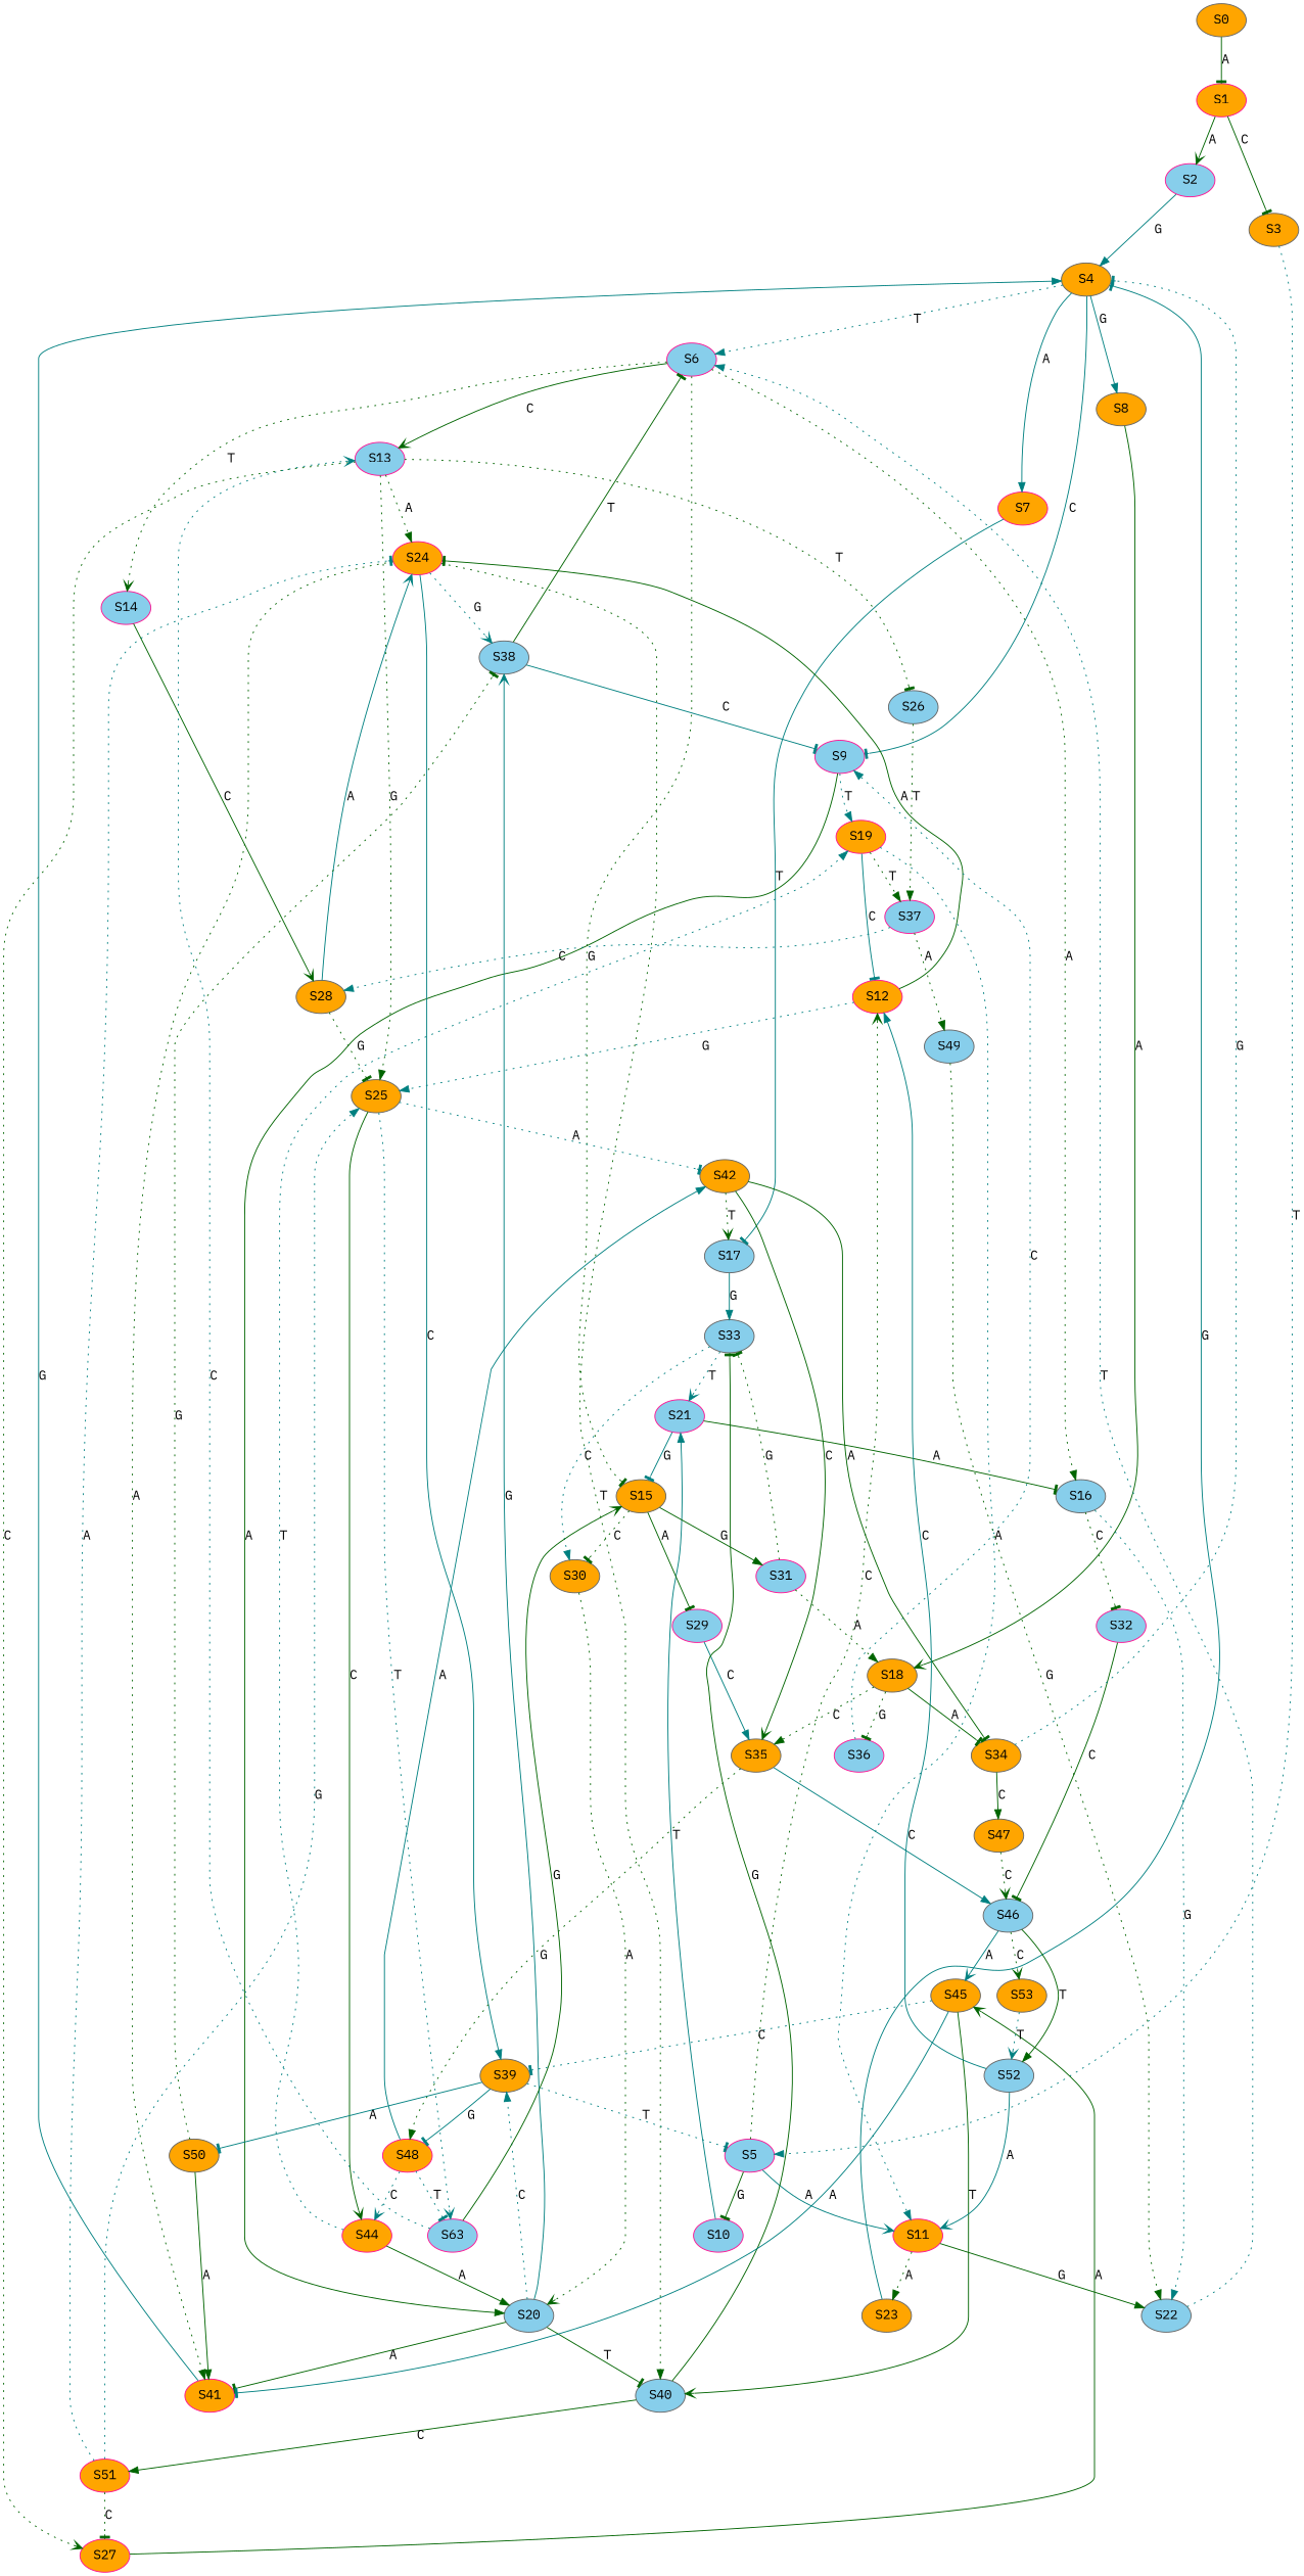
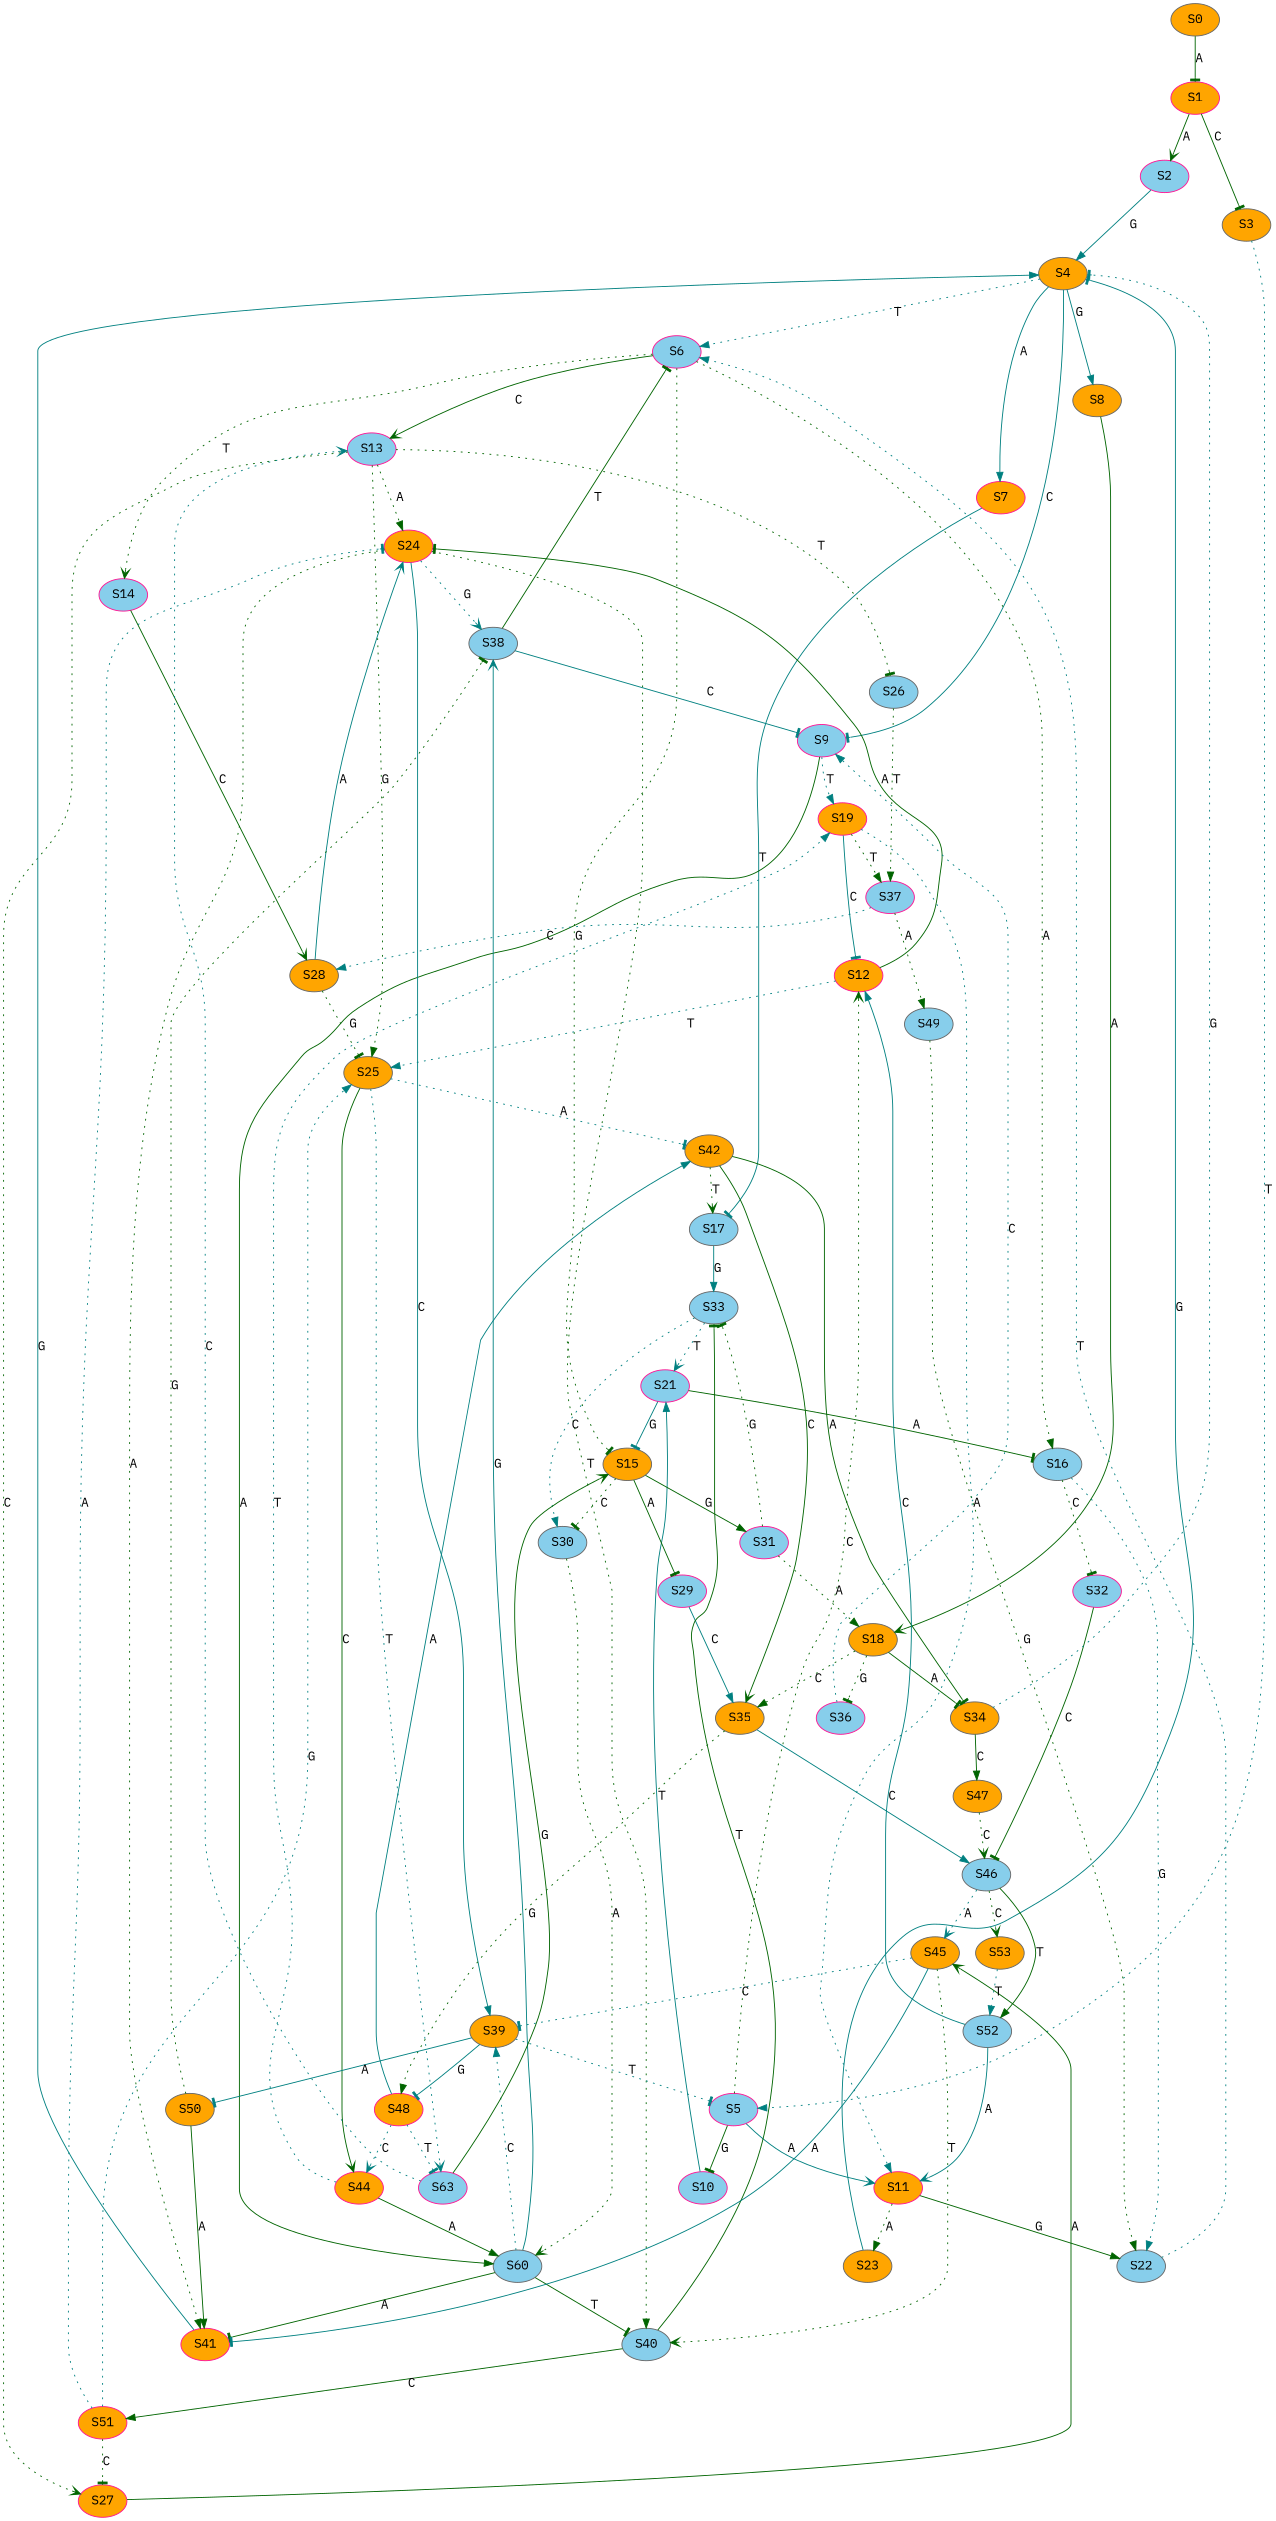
  strict digraph {
    fontname="IBM Plex Mono"
    node [color=gray40 fillcolor=orange fontname="IBM Plex Mono" style=filled]
    edge [arrowhead=normal color=darkgreen fontname="IBM Plex Mono" style=dotted]
    S1 [color=deeppink]
    S0
    S2 [color=deeppink fillcolor=skyblue]
    S3
    S4
    S5 [color=deeppink fillcolor=skyblue]
    S6 [color=deeppink fillcolor=skyblue]
    S7 [color=deeppink]
    S8
    S9 [color=deeppink fillcolor=skyblue]
    S10 [color=deeppink fillcolor=skyblue]
    S11 [color=deeppink]
    S12 [color=deeppink]
    S13 [color=deeppink fillcolor=skyblue]
    S14 [color=deeppink fillcolor=skyblue]
    S15
    S16 [fillcolor=skyblue]
    S17 [fillcolor=skyblue]
    S18
    S19 [color=deeppink]
-   S20 [fillcolor=skyblue]
+   S20 [fillcolor=skyblue label=S60]
    S21 [color=deeppink fillcolor=skyblue]
    S22 [fillcolor=skyblue]
    S23
    S24 [color=deeppink]
    S25
    S26 [fillcolor=skyblue]
    S27 [color=deeppink]
    S28
    S29 [color=deeppink fillcolor=skyblue]
-   S30
+   S30 [fillcolor=skyblue]
    S31 [color=deeppink fillcolor=skyblue]
    S32 [color=deeppink fillcolor=skyblue]
    S33 [fillcolor=skyblue]
    S34
    S35
    S36 [color=deeppink fillcolor=skyblue]
    S37 [color=deeppink fillcolor=skyblue]
    S38 [fillcolor=skyblue]
    S39
    S40 [fillcolor=skyblue]
    S41 [color=deeppink]
    S42
    n44 [color=deeppink fillcolor=skyblue label=S63]
    S44 [color=deeppink]
    S45
    S46 [fillcolor=skyblue]
    S47
    S48 [color=deeppink]
    S49 [fillcolor=skyblue]
    S50
    S51 [color=deeppink]
    S52 [fillcolor=skyblue]
    S53
    S1 -> S2 [arrowhead=vee label=A style=solid]
    S1 -> S3 [arrowhead=tee label=C style=solid]
    S0 -> S1 [arrowhead=tee label=A style=solid]
    S2 -> S4 [color=teal label=G style=solid]
    S3 -> S5 [color=teal label=T]
    S4 -> S6 [color=teal label=T]
    S4 -> S7 [color=teal label=A style=solid]
    S4 -> S8 [color=teal label=G style=solid]
    S4 -> S9 [arrowhead=tee color=teal label=C style=solid]
    S5 -> S10 [arrowhead=tee label=G style=solid]
    S5 -> S11 [arrowhead=vee color=teal label=A style=solid]
    S5 -> S12 [arrowhead=vee label=C]
    S6 -> S13 [arrowhead=vee label=C style=solid]
    S6 -> S14 [arrowhead=vee label=T]
    S6 -> S15 [arrowhead=tee label=G]
    S6 -> S16 [label=A]
    S7 -> S17 [arrowhead=tee color=teal label=T style=solid]
    S8 -> S18 [arrowhead=vee label=A style=solid]
    S9 -> S19 [color=teal label=T]
    S9 -> S20 [label=A style=solid]
    S10 -> S21 [color=teal label=T style=solid]
    S11 -> S22 [label=G style=solid]
    S11 -> S23 [label=A]
    S12 -> S24 [arrowhead=tee label=A style=solid]
-   S12 -> S25 [color=teal label=G]
+   S12 -> S25 [color=teal label=T]
    S13 -> S24 [label=A]
    S13 -> S25 [label=G]
    S13 -> S26 [arrowhead=tee label=T]
    S13 -> S27 [arrowhead=vee label=C]
    S14 -> S28 [arrowhead=vee label=C style=solid]
    S15 -> S29 [arrowhead=tee label=A style=solid]
    S15 -> S30 [arrowhead=tee label=C]
    S15 -> S31 [label=G style=solid]
    S16 -> S22 [color=teal label=G]
    S16 -> S32 [arrowhead=tee label=C]
    S17 -> S33 [color=teal label=G style=solid]
    S18 -> S34 [arrowhead=tee label=A style=solid]
    S18 -> S35 [label=C]
    S18 -> S36 [arrowhead=tee label=G]
    S19 -> S11 [color=teal label=A]
    S19 -> S12 [arrowhead=tee color=teal label=C style=solid]
    S19 -> S37 [label=T]
    S20 -> S38 [arrowhead=vee color=teal label=G style=solid]
    S20 -> S39 [color=teal label=C]
    S20 -> S40 [arrowhead=tee label=T style=solid]
    S20 -> S41 [arrowhead=tee label=A style=solid]
    S21 -> S15 [arrowhead=tee color=teal label=G style=solid]
    S21 -> S16 [arrowhead=tee label=A style=solid]
    S22 -> S6 [color=teal label=T]
    S23 -> S4 [arrowhead=tee color=teal label=G style=solid]
    S24 -> S38 [arrowhead=vee color=teal label=G]
    S24 -> S39 [color=teal label=C style=solid]
    S24 -> S40 [label=T]
    S24 -> S41 [label=A]
    S25 -> S42 [arrowhead=tee color=teal label=A]
    S25 -> n44 [arrowhead=vee color=teal label=T]
    S25 -> S44 [arrowhead=vee label=C style=solid]
    S26 -> S37 [label=T]
    S27 -> S45 [arrowhead=vee label=A style=solid]
    S28 -> S24 [arrowhead=vee color=teal label=A style=solid]
    S28 -> S25 [arrowhead=tee label=G]
    S29 -> S35 [color=teal label=C style=solid]
    S30 -> S20 [arrowhead=vee label=A]
    S31 -> S18 [label=A]
    S31 -> S33 [arrowhead=tee label=G]
    S32 -> S46 [arrowhead=tee label=C style=solid]
    S33 -> S21 [arrowhead=vee color=teal label=T]
    S33 -> S30 [color=teal label=C]
    S34 -> S4 [arrowhead=tee color=teal label=G]
    S34 -> S47 [label=C style=solid]
    S35 -> S46 [color=teal label=C style=solid]
    S35 -> S48 [label=G]
    S36 -> S9 [color=teal label=C]
    S37 -> S28 [color=teal label=C]
    S37 -> S49 [label=A]
    S38 -> S6 [arrowhead=tee label=T style=solid]
    S38 -> S9 [arrowhead=tee color=teal label=C style=solid]
    S39 -> S5 [arrowhead=tee color=teal label=T]
    S39 -> S48 [arrowhead=tee color=teal label=G style=solid]
    S39 -> S50 [arrowhead=tee color=teal label=A style=solid]
-   S40 -> S33 [arrowhead=tee label=G style=solid]
+   S40 -> S33 [arrowhead=tee label=T style=solid]
    S40 -> S51 [label=C style=solid]
    S41 -> S4 [color=teal label=G style=solid]
    S42 -> S17 [arrowhead=vee label=T]
    S42 -> S34 [arrowhead=tee label=A style=solid]
    S42 -> S35 [arrowhead=vee label=C style=solid]
    n44 -> S13 [arrowhead=vee color=teal label=C]
    n44 -> S15 [arrowhead=vee label=G style=solid]
    S44 -> S19 [color=teal label=T]
    S44 -> S20 [label=A style=solid]
    S45 -> S39 [arrowhead=tee color=teal label=C]
-   S45 -> S40 [arrowhead=vee label=T style=solid]
+   S45 -> S40 [arrowhead=vee label=T]
    S45 -> S41 [arrowhead=tee color=teal label=A style=solid]
-   S46 -> S45 [arrowhead=vee color=teal label=A style=solid]
+   S46 -> S45 [arrowhead=vee color=teal label=A]
    S46 -> S52 [label=T style=solid]
    S46 -> S53 [arrowhead=vee label=C]
    S47 -> S46 [arrowhead=vee label=C]
    S48 -> S42 [color=teal label=A style=solid]
    S48 -> n44 [arrowhead=tee color=teal label=T]
    S48 -> S44 [arrowhead=vee color=teal label=C]
    S49 -> S22 [label=G]
    S50 -> S38 [arrowhead=tee label=G]
    S50 -> S41 [label=A style=solid]
    S51 -> S24 [arrowhead=tee color=teal label=A]
    S51 -> S25 [color=teal label=G]
    S51 -> S27 [arrowhead=tee label=C]
    S52 -> S11 [arrowhead=vee color=teal label=A style=solid]
    S52 -> S12 [color=teal label=C style=solid]
-   S53 -> S52 [arrowhead=vee color=teal label=T]
+   S53 -> S52 [color=teal label=T]
  }
